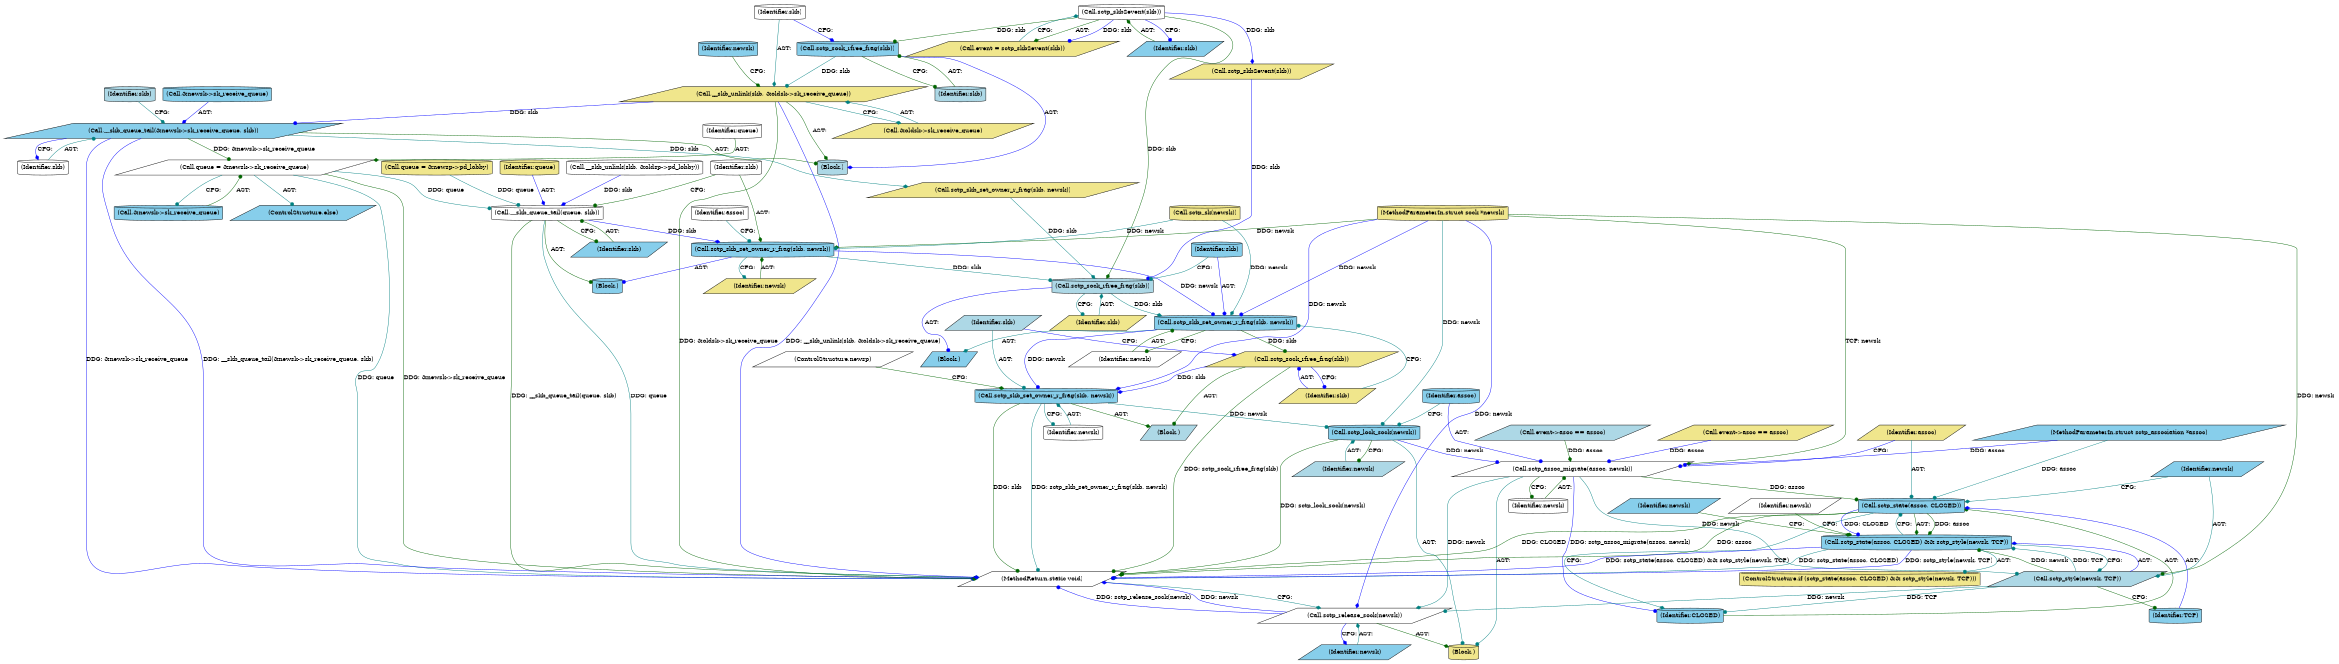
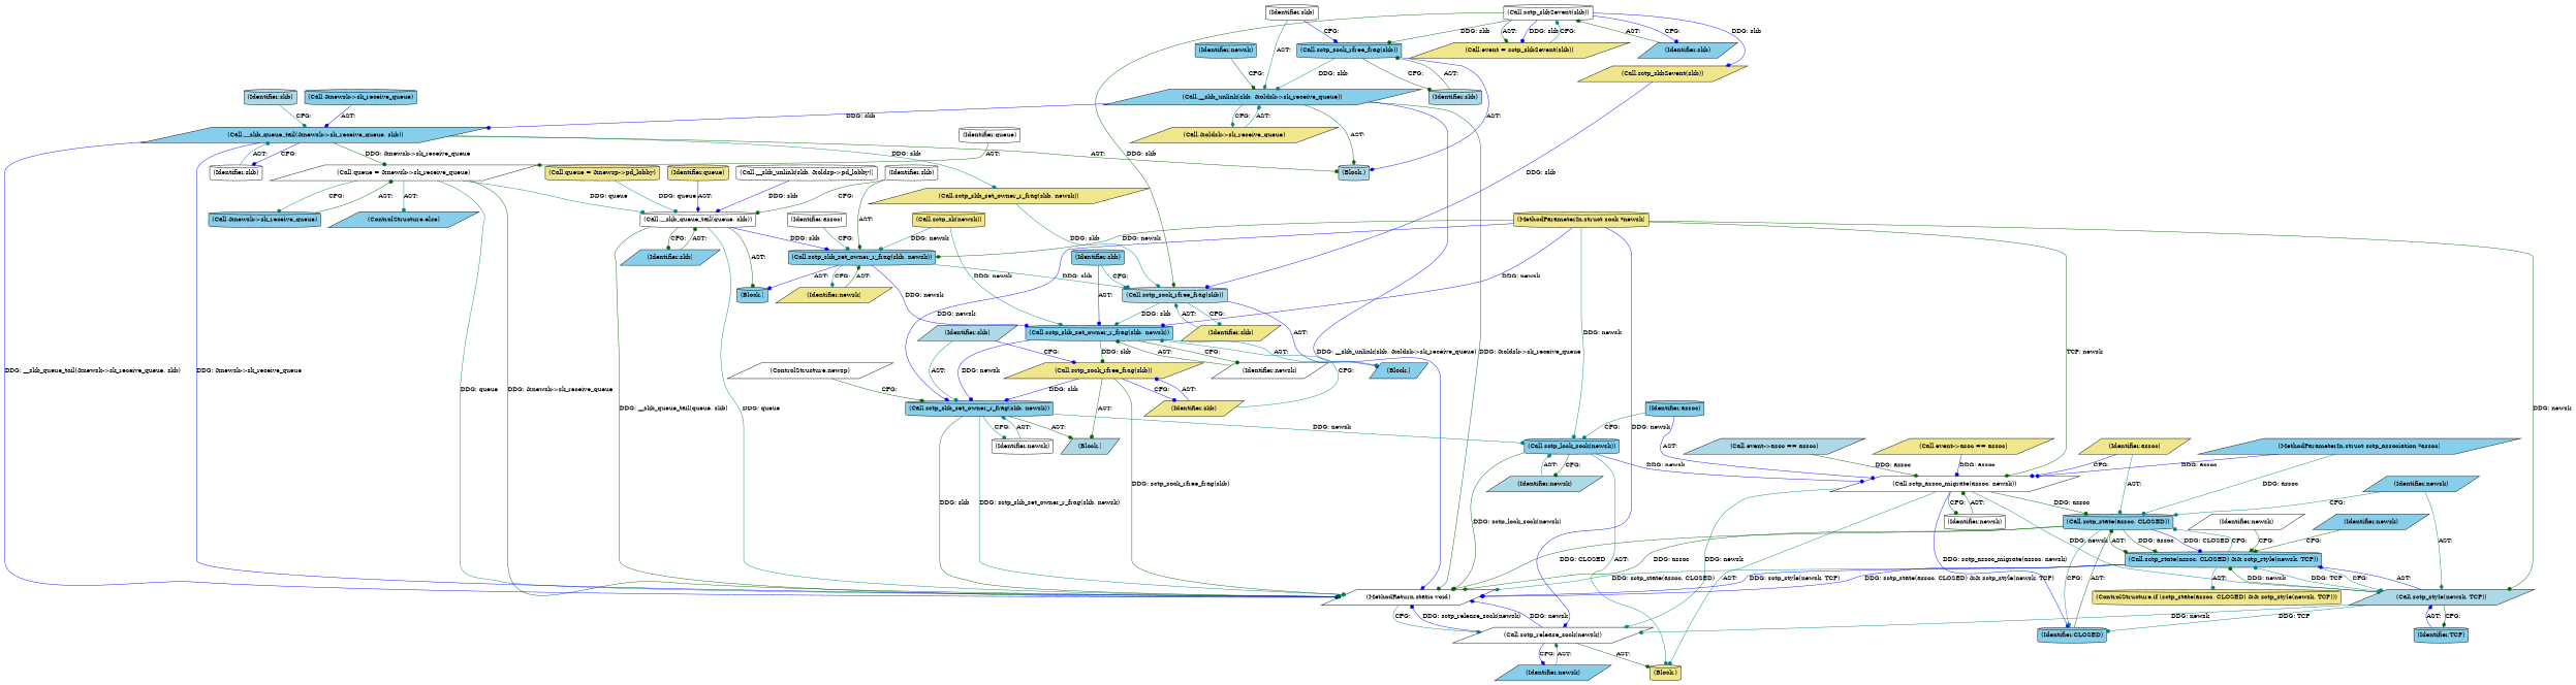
  digraph {
    node [fillcolor=skyblue shape=cylinder style=filled]
    edge [arrowhead=dot color=teal]
    n1 [fillcolor=white label="(Call,queue = &newsk->sk_receive_queue)" shape=parallelogram]
    n2 [fillcolor=white label="(Call,__skb_queue_tail(queue, skb))"]
    n3 [label="(Call,&newsk->sk_receive_queue)"]
    n4 [fillcolor=white label="(MethodReturn,static void)" shape=parallelogram]
    n5 [label="(ControlStructure,else)" shape=parallelogram]
    n6 [label="(Call,sctp_skb_set_owner_r_frag(skb, newsk))"]
    n7 [label="(Identifier,skb)" shape=parallelogram]
    n8 [label="(Block,)"]
    n9 [fillcolor=white label="(Call,sctp_release_sock(newsk))" shape=parallelogram]
    n10 [label="(Call,__skb_queue_tail(&newsk->sk_receive_queue, skb))" shape=parallelogram]
    n11 [fillcolor=khaki label="(Call,sctp_skb_set_owner_r_frag(skb, newsk))" shape=parallelogram]
    n12 [fillcolor=lightblue label="(Block,)"]
    n13 [fillcolor=white label="(Identifier,skb)"]
    n14 [fillcolor=lightblue label="(Call,sctp_sock_rfree_frag(skb))"]
-   n15 [fillcolor=khaki label="(Call,__skb_unlink(skb, &oldsk->sk_receive_queue))" shape=parallelogram]
+   n15 [label="(Call,__skb_unlink(skb, &oldsk->sk_receive_queue))" shape=parallelogram]
    n16 [fillcolor=khaki label="(Call,&oldsk->sk_receive_queue)" shape=parallelogram]
    n17 [label="(Call,sctp_sock_rfree_frag(skb))"]
    n18 [fillcolor=lightblue label="(Identifier,skb)"]
    n19 [fillcolor=white label="(Call,sctp_skb2event(skb))"]
    n20 [fillcolor=khaki label="(Call,event = sctp_skb2event(skb))" shape=parallelogram]
    n21 [label="(Identifier,skb)" shape=parallelogram]
    n22 [fillcolor=khaki label="(Call,sctp_skb2event(skb))" shape=parallelogram]
    n23 [label="(Call,sctp_skb_set_owner_r_frag(skb, newsk))"]
    n24 [fillcolor=khaki label="(Identifier,skb)" shape=parallelogram]
    n25 [label="(Block,)" shape=parallelogram]
    n26 [fillcolor=khaki label="(Identifier,newsk)" shape=parallelogram]
    n27 [fillcolor=khaki label="(Call,sctp_sock_rfree_frag(skb))" shape=parallelogram]
    n28 [label="(Call,sctp_skb_set_owner_r_frag(skb, newsk))"]
    n29 [fillcolor=white label="(Identifier,newsk)" shape=parallelogram]
    n30 [fillcolor=khaki label="(Identifier,skb)" shape=parallelogram]
    n31 [fillcolor=lightblue label="(Block,)" shape=parallelogram]
    n32 [label="(Call,sctp_lock_sock(newsk))"]
    n33 [fillcolor=white label="(Identifier,newsk)"]
    n34 [fillcolor=white label="(Call,sctp_assoc_migrate(assoc, newsk))" shape=parallelogram]
    n35 [fillcolor=lightblue label="(Identifier,newsk)" shape=parallelogram]
    n36 [fillcolor=khaki label="(Block,)"]
    n37 [label="(Call,sctp_state(assoc, CLOSED))"]
    n38 [fillcolor=lightblue label="(Call,sctp_style(newsk, TCP))" shape=parallelogram]
    n39 [fillcolor=white label="(Identifier,newsk)"]
    n40 [label="(Identifier,CLOSED)"]
    n41 [label="(Call,sctp_state(assoc, CLOSED) && sctp_style(newsk, TCP))"]
    n42 [label="(Identifier,TCP)"]
    n43 [label="(Identifier,newsk)" shape=parallelogram]
    n44 [fillcolor=khaki label="(ControlStructure,if (sctp_state(assoc, CLOSED) && sctp_style(newsk, TCP)))"]
    n45 [fillcolor=khaki label="(Call,queue = &newsp->pd_lobby)"]
    n46 [fillcolor=white label="(Identifier,assoc)"]
    n47 [fillcolor=lightblue label="(Identifier,skb)" shape=parallelogram]
    n48 [fillcolor=lightblue label="(Identifier,skb)"]
    n49 [label="(Identifier,assoc)"]
    n50 [label="(Call,&newsk->sk_receive_queue)"]
    n51 [label="(Identifier,newsk)"]
    n52 [label="(Identifier,skb)"]
    n53 [fillcolor=white label="(Identifier,skb)"]
    n54 [fillcolor=khaki label="(Call,event->asoc == assoc)" shape=parallelogram]
    n55 [label="(Identifier,newsk)" shape=parallelogram]
    n56 [fillcolor=khaki label="(Identifier,assoc)" shape=parallelogram]
    n57 [fillcolor=khaki label="(Identifier,queue)"]
    n58 [fillcolor=khaki label="(MethodParameterIn,struct sock *newsk)"]
    n59 [fillcolor=white label="(Call,__skb_unlink(skb, &oldsp->pd_lobby))"]
    n60 [fillcolor=white label="(ControlStructure,newsp)" shape=parallelogram]
    n61 [fillcolor=lightblue label="(Call,event->asoc == assoc)" shape=parallelogram]
    n62 [fillcolor=white label="(Identifier,queue)"]
    n63 [fillcolor=white label="(Identifier,skb)"]
    n64 [fillcolor=white label="(Identifier,newsk)" shape=parallelogram]
    n65 [label="(Identifier,newsk)" shape=parallelogram]
    n66 [label="(MethodParameterIn,struct sctp_association *assoc)" shape=parallelogram]
    n67 [fillcolor=khaki label="(Call,sctp_sk(newsk))"]
    n1 -> n2 [label="DDG: queue"]
    n1 -> n3 [label="CFG: "]
    n1 -> n4 [arrowhead=diamond label="DDG: queue"]
    n1 -> n4 [color=darkgreen label="DDG: &newsk->sk_receive_queue"]
    n1 -> n5 [label="AST: "]
    n2 -> n4 [arrowhead=diamond color=darkgreen label="DDG: __skb_queue_tail(queue, skb)"]
    n2 -> n4 [label="DDG: queue"]
    n2 -> n6 [arrowhead=diamond color=blue label="DDG: skb"]
    n2 -> n7 [color=darkgreen label="CFG: "]
    n2 -> n8 [color=darkgreen label="AST: "]
    n3 -> n1 [color=darkgreen label="AST: "]
    n4 -> n9 [arrowhead=diamond label="CFG: "]
    n6 -> n8 [color=blue label="AST: "]
    n6 -> n14 [label="DDG: skb"]
    n6 -> n23 [color=blue label="DDG: newsk"]
    n6 -> n26 [arrowhead=diamond label="CFG: "]
    n7 -> n2 [color=darkgreen label="AST: "]
    n9 -> n4 [color=blue label="DDG: sctp_release_sock(newsk)"]
    n9 -> n4 [arrowhead=diamond color=blue label="DDG: newsk"]
    n9 -> n36 [arrowhead=diamond color=darkgreen label="AST: "]
    n9 -> n43 [arrowhead=diamond color=blue label="CFG: "]
    n10 -> n1 [color=darkgreen label="DDG: &newsk->sk_receive_queue"]
    n10 -> n4 [arrowhead=diamond color=blue label="DDG: __skb_queue_tail(&newsk->sk_receive_queue, skb)"]
    n10 -> n4 [arrowhead=diamond color=blue label="DDG: &newsk->sk_receive_queue"]
    n10 -> n11 [arrowhead=diamond label="DDG: skb"]
    n10 -> n12 [color=darkgreen label="AST: "]
    n10 -> n13 [arrowhead=diamond color=blue label="CFG: "]
    n11 -> n14 [arrowhead=diamond label="DDG: skb"]
    n13 -> n10 [label="AST: "]
    n14 -> n23 [arrowhead=diamond label="DDG: skb"]
    n14 -> n24 [label="CFG: "]
    n14 -> n25 [color=blue label="AST: "]
    n15 -> n4 [color=darkgreen label="DDG: &oldsk->sk_receive_queue"]
    n15 -> n4 [arrowhead=diamond color=blue label="DDG: __skb_unlink(skb, &oldsk->sk_receive_queue)"]
    n15 -> n10 [color=blue label="DDG: skb"]
    n15 -> n12 [arrowhead=diamond color=darkgreen label="AST: "]
    n15 -> n16 [arrowhead=diamond label="CFG: "]
    n16 -> n15 [arrowhead=diamond label="AST: "]
    n17 -> n12 [arrowhead=diamond color=blue label="AST: "]
    n17 -> n15 [label="DDG: skb"]
    n17 -> n18 [color=darkgreen label="CFG: "]
    n18 -> n17 [color=darkgreen label="AST: "]
    n19 -> n14 [arrowhead=diamond color=darkgreen label="DDG: skb"]
    n19 -> n17 [color=darkgreen label="DDG: skb"]
    n19 -> n20 [arrowhead=diamond color=darkgreen label="AST: "]
    n19 -> n20 [color=blue label="DDG: skb"]
    n19 -> n21 [color=blue label="CFG: "]
    n19 -> n22 [arrowhead=diamond color=blue label="DDG: skb"]
    n20 -> n19 [arrowhead=diamond label="CFG: "]
    n21 -> n19 [arrowhead=diamond color=darkgreen label="AST: "]
    n22 -> n14 [color=blue label="DDG: skb"]
    n23 -> n25 [arrowhead=diamond label="AST: "]
    n23 -> n27 [color=darkgreen label="DDG: skb"]
    n23 -> n28 [color=blue label="DDG: newsk"]
    n23 -> n29 [color=darkgreen label="CFG: "]
    n24 -> n14 [arrowhead=diamond label="AST: "]
    n26 -> n6 [arrowhead=diamond color=darkgreen label="AST: "]
    n27 -> n4 [color=darkgreen label="DDG: sctp_sock_rfree_frag(skb)"]
    n27 -> n28 [arrowhead=diamond color=blue label="DDG: skb"]
    n27 -> n30 [color=blue label="CFG: "]
    n27 -> n31 [color=darkgreen label="AST: "]
    n28 -> n4 [color=darkgreen label="DDG: skb"]
    n28 -> n4 [label="DDG: sctp_skb_set_owner_r_frag(skb, newsk)"]
    n28 -> n31 [arrowhead=diamond color=darkgreen label="AST: "]
    n28 -> n32 [label="DDG: newsk"]
    n28 -> n33 [label="CFG: "]
    n29 -> n23 [color=darkgreen label="AST: "]
    n30 -> n23 [label="CFG: "]
    n30 -> n27 [color=blue label="AST: "]
    n32 -> n4 [color=darkgreen label="DDG: sctp_lock_sock(newsk)"]
    n32 -> n34 [color=blue label="DDG: newsk"]
    n32 -> n35 [color=darkgreen label="CFG: "]
    n32 -> n36 [label="AST: "]
    n33 -> n28 [arrowhead=diamond label="AST: "]
    n34 -> n9 [arrowhead=diamond label="DDG: newsk"]
    n34 -> n36 [label="AST: "]
    n34 -> n37 [color=darkgreen label="DDG: assoc"]
    n34 -> n38 [label="DDG: newsk"]
    n34 -> n39 [color=darkgreen label="CFG: "]
    n34 -> n40 [color=blue label="DDG: sctp_assoc_migrate(assoc, newsk)"]
    n35 -> n32 [arrowhead=diamond label="AST: "]
    n37 -> n4 [color=darkgreen label="DDG: CLOSED"]
    n37 -> n4 [arrowhead=diamond color=darkgreen label="DDG: assoc"]
    n37 -> n40 [arrowhead=diamond label="CFG: "]
    n37 -> n41 [arrowhead=diamond color=darkgreen label="AST: "]
    n37 -> n41 [arrowhead=diamond color=darkgreen label="DDG: assoc"]
    n37 -> n41 [color=blue label="DDG: CLOSED"]
    n38 -> n9 [label="DDG: newsk"]
    n38 -> n40 [label="DDG: TCP"]
    n38 -> n41 [arrowhead=diamond color=blue label="AST: "]
    n38 -> n41 [color=darkgreen label="DDG: newsk"]
    n38 -> n41 [label="DDG: TCP"]
-   n38 -> n42 [color=darkgreen label="CFG: "]
+   n38 -> n42 [arrowhead=diamond color=darkgreen label="CFG: "]
    n39 -> n34 [color=darkgreen label="AST: "]
    n40 -> n37 [color=darkgreen label="AST: "]
    n41 -> n4 [arrowhead=diamond color=blue label="DDG: sctp_state(assoc, CLOSED) && sctp_style(newsk, TCP)"]
    n41 -> n4 [arrowhead=diamond label="DDG: sctp_state(assoc, CLOSED)"]
    n41 -> n4 [color=blue label="DDG: sctp_style(newsk, TCP)"]
    n41 -> n37 [label="CFG: "]
    n41 -> n38 [arrowhead=diamond label="CFG: "]
    n41 -> n44 [label="AST: "]
-   n42 -> n37 [arrowhead=diamond color=blue label="AST: "]
+   n42 -> n38 [arrowhead=diamond color=blue label="AST: "]
    n43 -> n9 [arrowhead=diamond label="AST: "]
    n45 -> n2 [label="DDG: queue"]
    n46 -> n6 [label="CFG: "]
    n47 -> n27 [arrowhead=diamond color=blue label="CFG: "]
    n47 -> n28 [label="AST: "]
    n48 -> n10 [arrowhead=diamond label="CFG: "]
    n49 -> n32 [label="CFG: "]
    n49 -> n34 [color=blue label="AST: "]
    n50 -> n10 [arrowhead=diamond color=blue label="AST: "]
    n51 -> n15 [arrowhead=diamond color=darkgreen label="CFG: "]
    n52 -> n14 [label="CFG: "]
    n52 -> n23 [color=blue label="AST: "]
    n53 -> n15 [arrowhead=diamond label="AST: "]
    n53 -> n17 [arrowhead=diamond color=blue label="CFG: "]
    n54 -> n34 [color=blue label="DDG: assoc"]
    n55 -> n41 [arrowhead=diamond color=darkgreen label="CFG: "]
    n56 -> n34 [color=blue label="CFG: "]
    n56 -> n37 [label="AST: "]
    n57 -> n2 [arrowhead=diamond color=blue label="AST: "]
    n58 -> n6 [arrowhead=diamond color=darkgreen label="DDG: newsk"]
    n58 -> n9 [arrowhead=diamond color=blue label="DDG: newsk"]
    n58 -> n23 [color=blue label="DDG: newsk"]
    n58 -> n28 [arrowhead=diamond color=blue label="DDG: newsk"]
    n58 -> n32 [label="DDG: newsk"]
    n58 -> n34 [arrowhead=diamond color=darkgreen label="TCP: newsk"]
    n58 -> n38 [color=darkgreen label="DDG: newsk"]
    n59 -> n2 [arrowhead=diamond color=blue label="DDG: skb"]
    n60 -> n28 [arrowhead=diamond color=darkgreen label="CFG: "]
    n61 -> n34 [arrowhead=diamond color=darkgreen label="DDG: assoc"]
    n62 -> n1 [arrowhead=diamond color=darkgreen label="AST: "]
    n63 -> n2 [color=darkgreen label="CFG: "]
    n63 -> n6 [arrowhead=diamond color=darkgreen label="AST: "]
    n64 -> n41 [arrowhead=diamond color=darkgreen label="CFG: "]
    n65 -> n37 [arrowhead=diamond label="CFG: "]
    n65 -> n38 [arrowhead=diamond label="AST: "]
    n66 -> n34 [color=blue label="DDG: assoc"]
    n66 -> n37 [label="DDG: assoc"]
    n67 -> n6 [label="DDG: newsk"]
    n67 -> n23 [arrowhead=diamond label="DDG: newsk"]
  }
